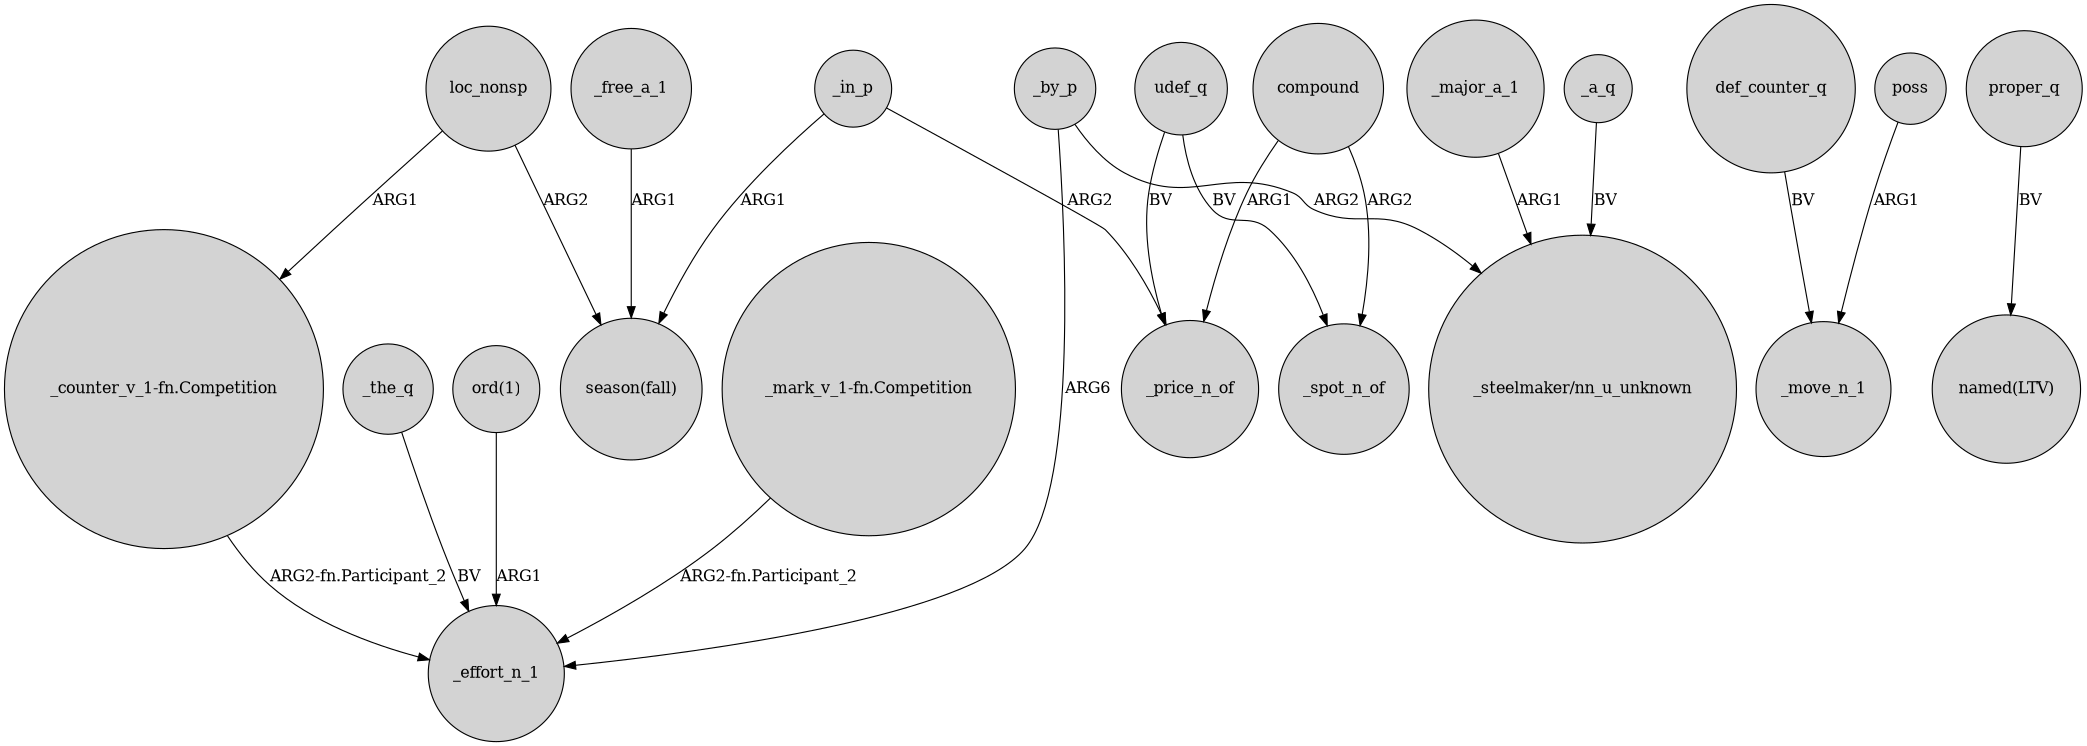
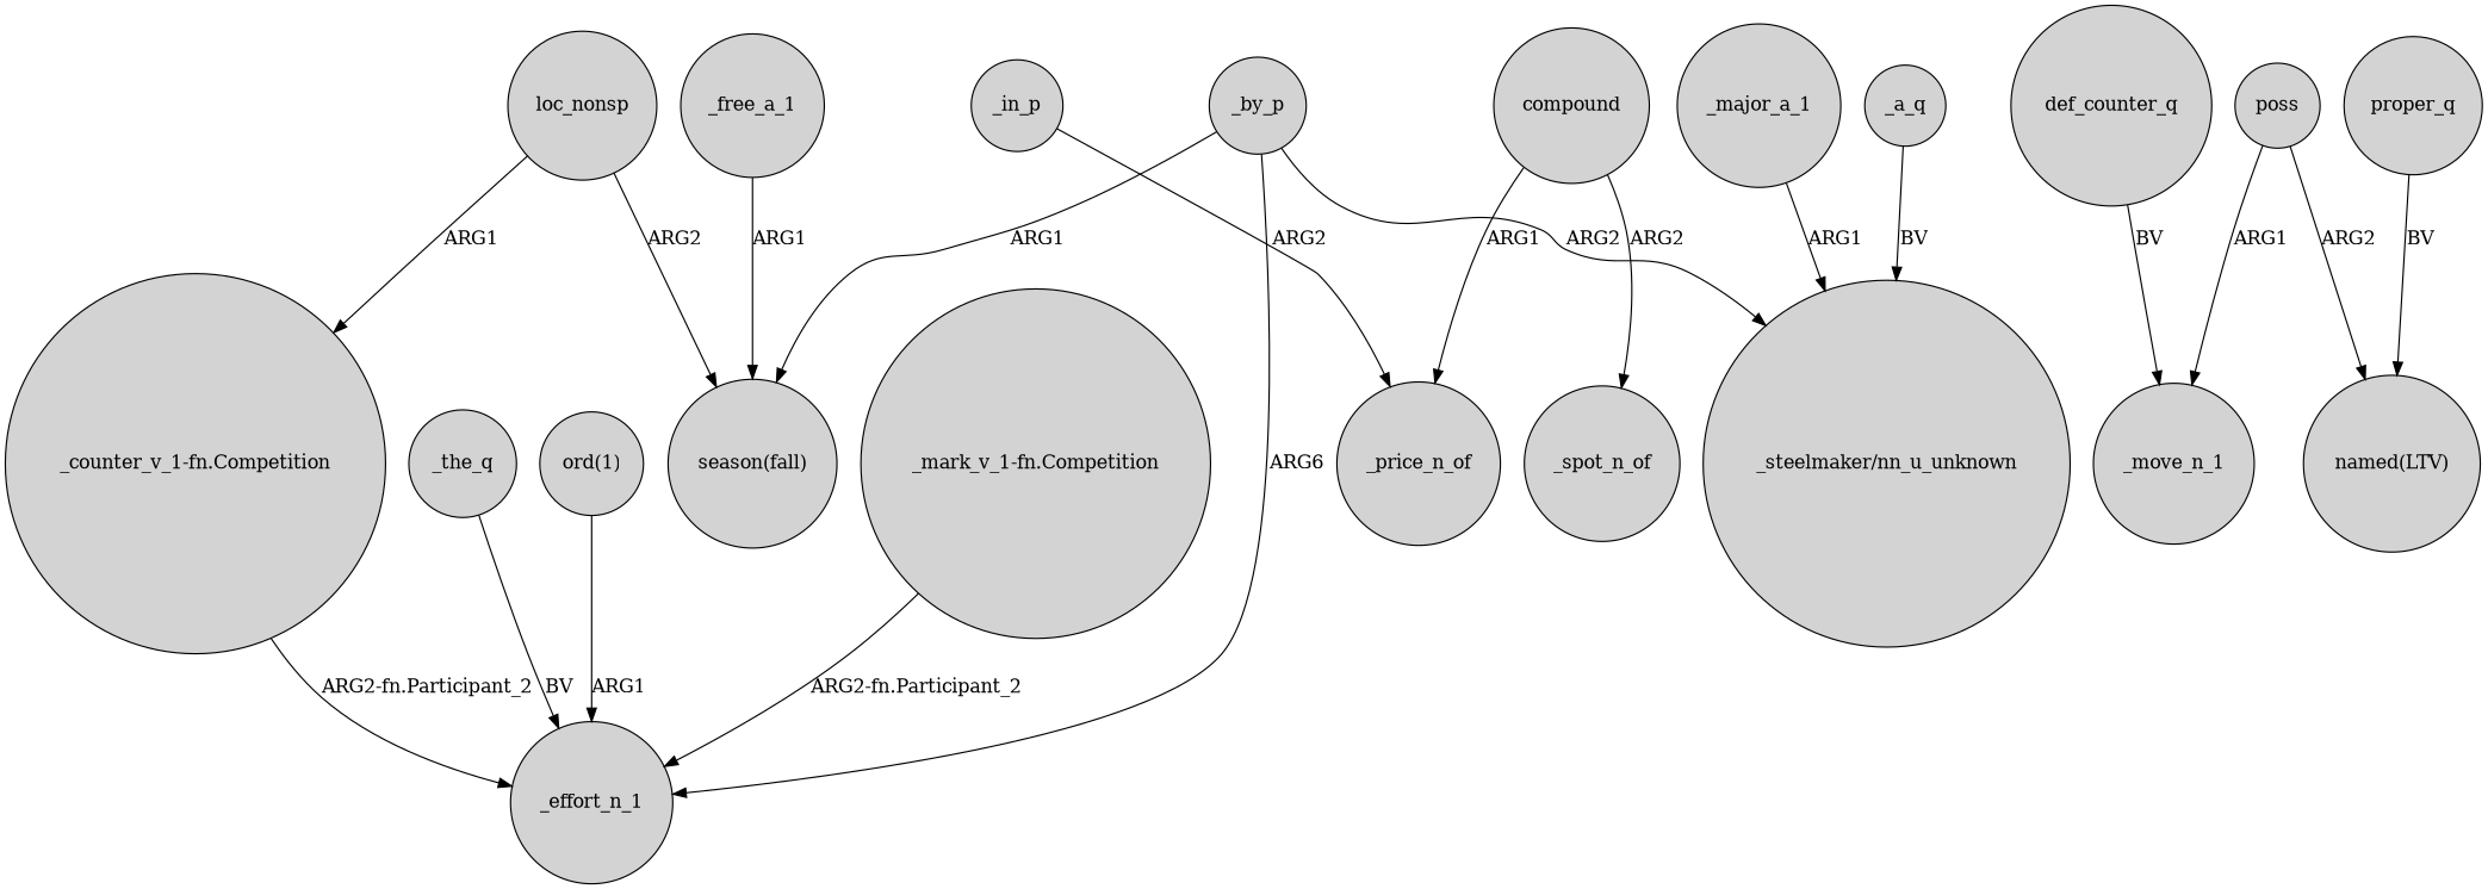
  digraph {
    node [shape=circle style=filled]
    loc_nonsp
    "_counter_v_1-fn.Competition"
    "season(fall)"
    _effort_n_1
    _the_q
    poss
    _move_n_1
    "named(LTV)"
    _a_q
    "_steelmaker/nn_u_unknown"
-   udef_q
    _price_n_of
    _spot_n_of
    _free_a_1
    "ord(1)"
    compound
    _by_p
    _in_p
    "_mark_v_1-fn.Competition"
    proper_q
    n21 [label=def_counter_q]
    _major_a_1
    loc_nonsp -> "_counter_v_1-fn.Competition" [label=ARG1]
    loc_nonsp -> "season(fall)" [label=ARG2]
    "_counter_v_1-fn.Competition" -> _effort_n_1 [label="ARG2-fn.Participant_2"]
    _the_q -> _effort_n_1 [label=BV]
    poss -> _move_n_1 [label=ARG1]
+   poss -> "named(LTV)" [label=ARG2]
    _a_q -> "_steelmaker/nn_u_unknown" [label=BV]
-   udef_q -> _price_n_of [label=BV]
-   udef_q -> _spot_n_of [label=BV]
    _free_a_1 -> "season(fall)" [label=ARG1]
    "ord(1)" -> _effort_n_1 [label=ARG1]
    compound -> _price_n_of [label=ARG1]
    compound -> _spot_n_of [label=ARG2]
    _by_p -> _effort_n_1 [label=ARG6]
    _by_p -> "_steelmaker/nn_u_unknown" [label=ARG2]
-   _in_p -> "season(fall)" [label=ARG1]
+   _by_p -> "season(fall)" [label=ARG1]
    _in_p -> _price_n_of [label=ARG2]
    "_mark_v_1-fn.Competition" -> _effort_n_1 [label="ARG2-fn.Participant_2"]
    proper_q -> "named(LTV)" [label=BV]
    n21 -> _move_n_1 [label=BV]
    _major_a_1 -> "_steelmaker/nn_u_unknown" [label=ARG1]
  }
